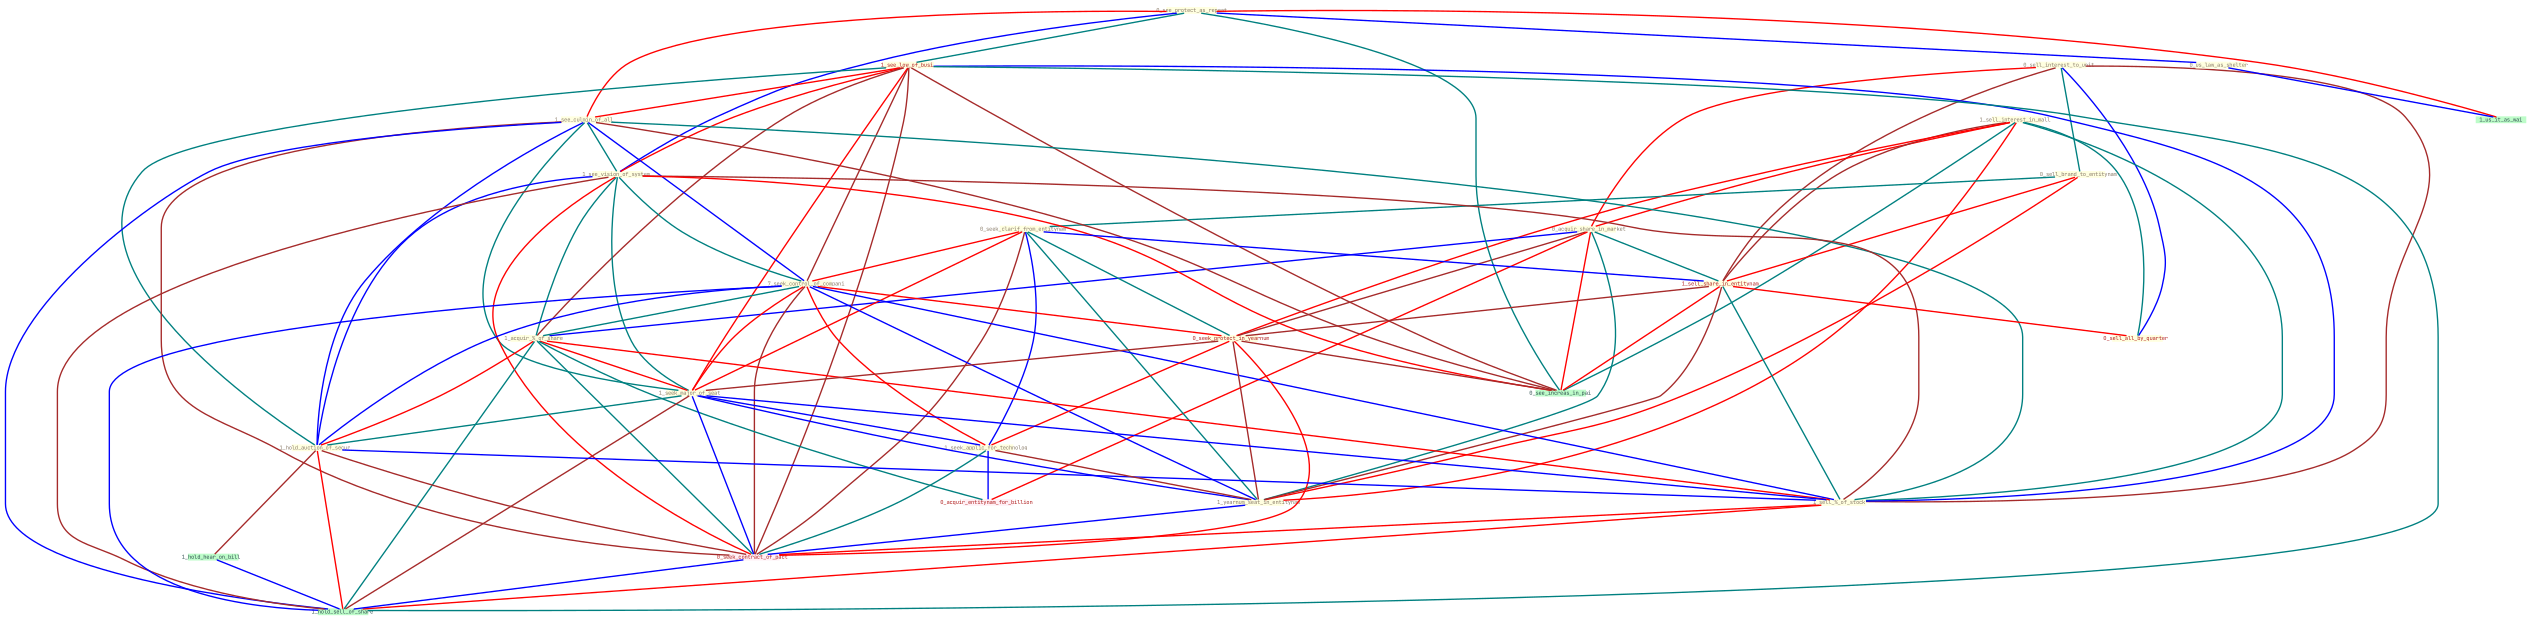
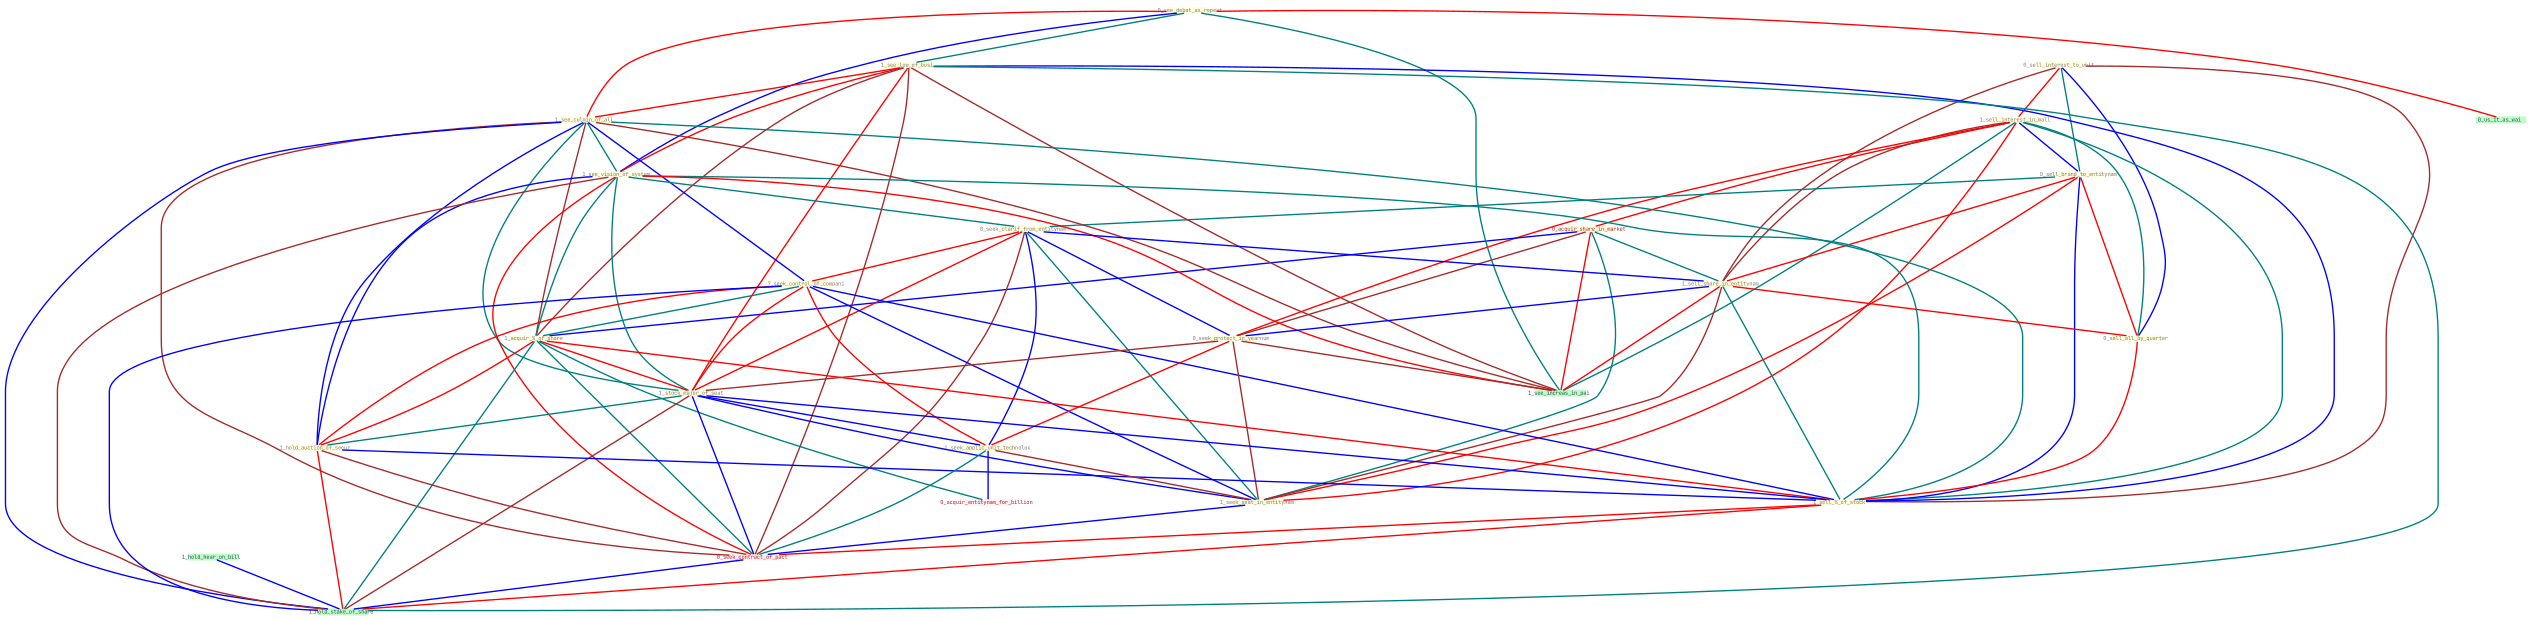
  graph {
    fontname="JetBrains Mono"
    node [color="#ffffe0" fixedsize=true fontcolor="#8b7d6b" fontname="JetBrains Mono" fontsize=4 shape=polygon style=filled]
    edge [color=red fontname="JetBrains Mono" w=1]
    "0_sell_interest_to_unit " [height=.06 width=.5]
    "1_sell_interest_in_mall " [height=.06 width=.5]
-   "0_acquir_share_in_market " [height=.06 width=.5]
-   "0_see_debat_as_repeat " [height=.06 width=.5 label="0_see_protect_as_repeat"]
+   "0_acquir_share_in_market " [fontcolor="#b22222" height=.06 width=.5]
+   "0_see_debat_as_repeat " [height=.06 width=.5]
    "0_sell_brand_to_entitynam " [height=.06 width=.5]
-   "1_see_low_of_busi " [fontcolor="#b22222" height=.06 width=.5]
+   "1_see_low_of_busi " [height=.06 width=.5]
    "1_see_culmin_of_all " [height=.06 width=.5]
    "1_see_vision_of_system " [height=.06 width=.5]
-   "0_us_law_as_shelter " [height=.06 width=.5]
    "0_seek_clarif_from_entitynam " [height=.06 width=.5]
-   "1_sell_share_in_entitynam " [fontcolor="#b22222" height=.06 width=.5]
-   "0_sell_all_by_quarter " [fontcolor="#b22222" height=.06 width=.5]
+   "1_sell_share_in_entitynam " [height=.06 width=.5]
+   "0_sell_all_by_quarter " [height=.06 width=.5]
    n13 [height=.06 label="7_seek_control_of_compani" width=.5]
    "1_acquir_%_of_share " [height=.06 width=.5]
-   "0_seek_protect_in_yearnum " [fontcolor="#b22222" height=.06 width=.5]
-   "1_seek_major_of_seat " [height=.06 width=.5]
+   "0_seek_protect_in_yearnum " [height=.06 width=.5]
+   "1_seek_major_of_seat " [height=.06 width=.5 label="1_stock_major_of_seat"]
    "1_hold_auction_of_secur " [height=.06 width=.5]
    "1_sell_%_of_stock " [height=.06 width=.5]
-   "1_seek_applic_for_technolog " [height=.06 width=.5]
-   "1_seek_seat_in_entitynam " [height=.06 width=.5 label="1_yearnum_seat_in_entitynam"]
+   "1_seek_applic_for_technolog " [height=.06 width=.5 label="1_seek_applic_unit_technolog"]
+   "1_seek_seat_in_entitynam " [height=.06 width=.5]
    "0_seek_contract_of_pact " [color="#fff0f5" fontcolor="#b22222" height=.06 width=.5]
    "0_acquir_entitynam_for_billion " [color="#fff0f5" fontcolor="#b22222" height=.06 width=.5]
-   "1_see_increas_in_pai " [color="#BDFCC9" fontcolor="#2f4f4f" height=.06 width=.5 label="0_see_increas_in_pai"]
-   "0_us_it_as_wai " [color="#BDFCC9" fontcolor="#2f4f4f" height=.06 width=.5 label="1_us_it_as_wai"]
-   "1_hold_stake_of_share " [color="#BDFCC9" fontcolor="#2f4f4f" height=.06 width=.5 label="1_hold_sell_of_share"]
+   "1_see_increas_in_pai " [color="#BDFCC9" fontcolor="#2f4f4f" height=.06 width=.5]
+   "0_us_it_as_wai " [color="#BDFCC9" fontcolor="#2f4f4f" height=.06 width=.5]
+   "1_hold_stake_of_share " [color="#BDFCC9" fontcolor="#2f4f4f" height=.06 width=.5]
    "1_hold_hear_on_bill " [color="#BDFCC9" fontcolor="#2f4f4f" height=.06 width=.5]
    subgraph sub_1 {
      "0_sell_interest_to_unit "
      "1_sell_interest_in_mall "
      "0_acquir_share_in_market "
      "0_see_debat_as_repeat "
      "0_sell_brand_to_entitynam "
      "1_see_low_of_busi "
      "1_see_culmin_of_all "
      "1_see_vision_of_system "
-     "0_us_law_as_shelter "
      "0_seek_clarif_from_entitynam "
      "1_sell_share_in_entitynam "
      "0_sell_all_by_quarter "
      n13
      "1_acquir_%_of_share "
      "0_seek_protect_in_yearnum "
      "1_seek_major_of_seat "
      "1_hold_auction_of_secur "
      "1_sell_%_of_stock "
      "1_seek_applic_for_technolog "
      "1_seek_seat_in_entitynam "
    }
    subgraph sub_2 {
      "0_seek_contract_of_pact "
      "0_acquir_entitynam_for_billion "
    }
-   "0_sell_interest_to_unit " -- "0_acquir_share_in_market " [w=2]
+   "0_sell_interest_to_unit " -- "1_sell_interest_in_mall " [w=2]
    "0_sell_interest_to_unit " -- "0_sell_brand_to_entitynam " [color=teal w=2]
    "0_sell_interest_to_unit " -- "1_sell_share_in_entitynam " [color=brown]
    "0_sell_interest_to_unit " -- "0_sell_all_by_quarter " [color=blue]
    "0_sell_interest_to_unit " -- "1_sell_%_of_stock " [color=brown]
    "1_sell_interest_in_mall " -- "0_acquir_share_in_market "
+   "1_sell_interest_in_mall " -- "0_sell_brand_to_entitynam " [color=blue]
    "1_sell_interest_in_mall " -- "1_sell_share_in_entitynam " [color=brown w=2]
    "1_sell_interest_in_mall " -- "0_sell_all_by_quarter " [color=teal]
    "1_sell_interest_in_mall " -- "0_seek_protect_in_yearnum "
    "1_sell_interest_in_mall " -- "1_sell_%_of_stock " [color=teal]
    "1_sell_interest_in_mall " -- "1_seek_seat_in_entitynam "
    "1_sell_interest_in_mall " -- "1_see_increas_in_pai " [color=teal]
    "0_acquir_share_in_market " -- "1_sell_share_in_entitynam " [color=teal w=2]
    "0_acquir_share_in_market " -- "1_acquir_%_of_share " [color=blue]
    "0_acquir_share_in_market " -- "0_seek_protect_in_yearnum " [color=brown]
    "0_acquir_share_in_market " -- "1_seek_seat_in_entitynam " [color=teal]
-   "0_acquir_share_in_market " -- "0_acquir_entitynam_for_billion "
    "0_acquir_share_in_market " -- "1_see_increas_in_pai "
    "0_see_debat_as_repeat " -- "1_see_low_of_busi " [color=teal]
    "0_see_debat_as_repeat " -- "1_see_culmin_of_all "
    "0_see_debat_as_repeat " -- "1_see_vision_of_system " [color=blue]
-   "0_see_debat_as_repeat " -- "0_us_law_as_shelter " [color=blue]
    "0_see_debat_as_repeat " -- "1_see_increas_in_pai " [color=teal]
    "0_see_debat_as_repeat " -- "0_us_it_as_wai "
    "0_sell_brand_to_entitynam " -- "0_seek_clarif_from_entitynam " [color=teal]
    "0_sell_brand_to_entitynam " -- "1_sell_share_in_entitynam " [w=2]
+   "0_sell_brand_to_entitynam " -- "0_sell_all_by_quarter "
+   "0_sell_brand_to_entitynam " -- "1_sell_%_of_stock " [color=blue]
    "0_sell_brand_to_entitynam " -- "1_seek_seat_in_entitynam "
    "1_see_low_of_busi " -- "1_see_culmin_of_all " [w=2]
    "1_see_low_of_busi " -- "1_see_vision_of_system " [w=2]
-   "1_see_low_of_busi " -- n13 [color=brown]
    "1_see_low_of_busi " -- "1_acquir_%_of_share " [color=brown]
    "1_see_low_of_busi " -- "1_seek_major_of_seat "
-   "1_see_low_of_busi " -- "1_hold_auction_of_secur " [color=teal]
    "1_see_low_of_busi " -- "1_sell_%_of_stock " [color=blue]
    "1_see_low_of_busi " -- "0_seek_contract_of_pact " [color=brown]
    "1_see_low_of_busi " -- "1_see_increas_in_pai " [color=brown]
    "1_see_low_of_busi " -- "1_hold_stake_of_share " [color=teal]
    "1_see_culmin_of_all " -- "1_see_vision_of_system " [color=teal w=2]
    "1_see_culmin_of_all " -- n13 [color=blue]
+   "1_see_culmin_of_all " -- "1_acquir_%_of_share " [color=brown]
    "1_see_culmin_of_all " -- "1_seek_major_of_seat " [color=teal]
    "1_see_culmin_of_all " -- "1_hold_auction_of_secur " [color=blue]
    "1_see_culmin_of_all " -- "1_sell_%_of_stock " [color=teal]
    "1_see_culmin_of_all " -- "0_seek_contract_of_pact " [color=brown]
    "1_see_culmin_of_all " -- "1_see_increas_in_pai " [color=brown]
    "1_see_culmin_of_all " -- "1_hold_stake_of_share " [color=blue]
-   "1_see_vision_of_system " -- n13 [color=teal]
+   "1_see_vision_of_system " -- "0_seek_clarif_from_entitynam " [color=teal]
    "1_see_vision_of_system " -- "1_acquir_%_of_share " [color=teal]
    "1_see_vision_of_system " -- "1_seek_major_of_seat " [color=teal]
    "1_see_vision_of_system " -- "1_hold_auction_of_secur " [color=blue]
-   "1_see_vision_of_system " -- "1_sell_%_of_stock " [color=brown]
+   "1_see_vision_of_system " -- "1_sell_%_of_stock " [color=teal]
    "1_see_vision_of_system " -- "0_seek_contract_of_pact "
    "1_see_vision_of_system " -- "1_see_increas_in_pai "
    "1_see_vision_of_system " -- "1_hold_stake_of_share " [color=brown]
-   "0_us_law_as_shelter " -- "0_us_it_as_wai " [color=blue w=2]
    "0_seek_clarif_from_entitynam " -- "1_sell_share_in_entitynam " [color=blue]
    "0_seek_clarif_from_entitynam " -- n13
-   "0_seek_clarif_from_entitynam " -- "0_seek_protect_in_yearnum " [color=teal]
+   "0_seek_clarif_from_entitynam " -- "0_seek_protect_in_yearnum " [color=blue]
    "0_seek_clarif_from_entitynam " -- "1_seek_major_of_seat "
    "0_seek_clarif_from_entitynam " -- "1_seek_applic_for_technolog " [color=blue]
    "0_seek_clarif_from_entitynam " -- "1_seek_seat_in_entitynam " [color=teal w=2]
    "0_seek_clarif_from_entitynam " -- "0_seek_contract_of_pact " [color=brown]
    "1_sell_share_in_entitynam " -- "0_sell_all_by_quarter "
-   "1_sell_share_in_entitynam " -- "0_seek_protect_in_yearnum " [color=brown]
+   "1_sell_share_in_entitynam " -- "0_seek_protect_in_yearnum " [color=blue]
    "1_sell_share_in_entitynam " -- "1_sell_%_of_stock " [color=teal]
    "1_sell_share_in_entitynam " -- "1_seek_seat_in_entitynam " [color=brown w=2]
    "1_sell_share_in_entitynam " -- "1_see_increas_in_pai "
+   "0_sell_all_by_quarter " -- "1_sell_%_of_stock "
    n13 -- "1_acquir_%_of_share " [color=teal]
-   n13 -- "0_seek_protect_in_yearnum "
    n13 -- "1_seek_major_of_seat " [w=2]
-   n13 -- "1_hold_auction_of_secur " [color=blue]
+   n13 -- "1_hold_auction_of_secur "
    n13 -- "1_sell_%_of_stock " [color=blue]
    n13 -- "1_seek_applic_for_technolog "
    n13 -- "1_seek_seat_in_entitynam " [color=blue]
-   n13 -- "0_seek_contract_of_pact " [color=brown w=2]
    n13 -- "1_hold_stake_of_share " [color=blue]
    "1_acquir_%_of_share " -- "1_seek_major_of_seat "
    "1_acquir_%_of_share " -- "1_hold_auction_of_secur "
    "1_acquir_%_of_share " -- "1_sell_%_of_stock " [w=2]
    "1_acquir_%_of_share " -- "0_seek_contract_of_pact " [color=teal]
    "1_acquir_%_of_share " -- "0_acquir_entitynam_for_billion " [color=teal]
    "1_acquir_%_of_share " -- "1_hold_stake_of_share " [color=teal w=2]
    "0_seek_protect_in_yearnum " -- "1_seek_major_of_seat " [color=brown]
    "0_seek_protect_in_yearnum " -- "1_seek_applic_for_technolog "
    "0_seek_protect_in_yearnum " -- "1_seek_seat_in_entitynam " [color=brown w=2]
-   "0_seek_protect_in_yearnum " -- "0_seek_contract_of_pact "
    "0_seek_protect_in_yearnum " -- "1_see_increas_in_pai " [color=brown]
    "1_seek_major_of_seat " -- "1_hold_auction_of_secur " [color=teal]
    "1_seek_major_of_seat " -- "1_sell_%_of_stock " [color=blue]
    "1_seek_major_of_seat " -- "1_seek_applic_for_technolog " [color=blue]
    "1_seek_major_of_seat " -- "1_seek_seat_in_entitynam " [color=blue]
    "1_seek_major_of_seat " -- "0_seek_contract_of_pact " [color=blue w=2]
    "1_seek_major_of_seat " -- "1_hold_stake_of_share " [color=brown]
    "1_hold_auction_of_secur " -- "1_sell_%_of_stock " [color=blue]
    "1_hold_auction_of_secur " -- "0_seek_contract_of_pact " [color=brown]
    "1_hold_auction_of_secur " -- "1_hold_stake_of_share " [w=2]
-   "1_hold_auction_of_secur " -- "1_hold_hear_on_bill " [color=brown]
    "1_sell_%_of_stock " -- "0_seek_contract_of_pact "
    "1_sell_%_of_stock " -- "1_hold_stake_of_share "
    "1_seek_applic_for_technolog " -- "1_seek_seat_in_entitynam " [color=brown]
    "1_seek_applic_for_technolog " -- "0_seek_contract_of_pact " [color=teal]
    "1_seek_applic_for_technolog " -- "0_acquir_entitynam_for_billion " [color=blue]
    "1_seek_seat_in_entitynam " -- "0_seek_contract_of_pact " [color=blue]
    "0_seek_contract_of_pact " -- "1_hold_stake_of_share " [color=blue]
    "1_hold_hear_on_bill " -- "1_hold_stake_of_share " [color=blue]
  }
